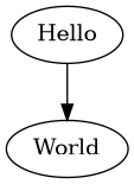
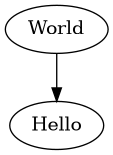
  digraph {
    Hello [height=0.5 width=0.97491]
    World [height=0.5 width=1.0652]
-   Hello -> World
+   World -> Hello
  }
